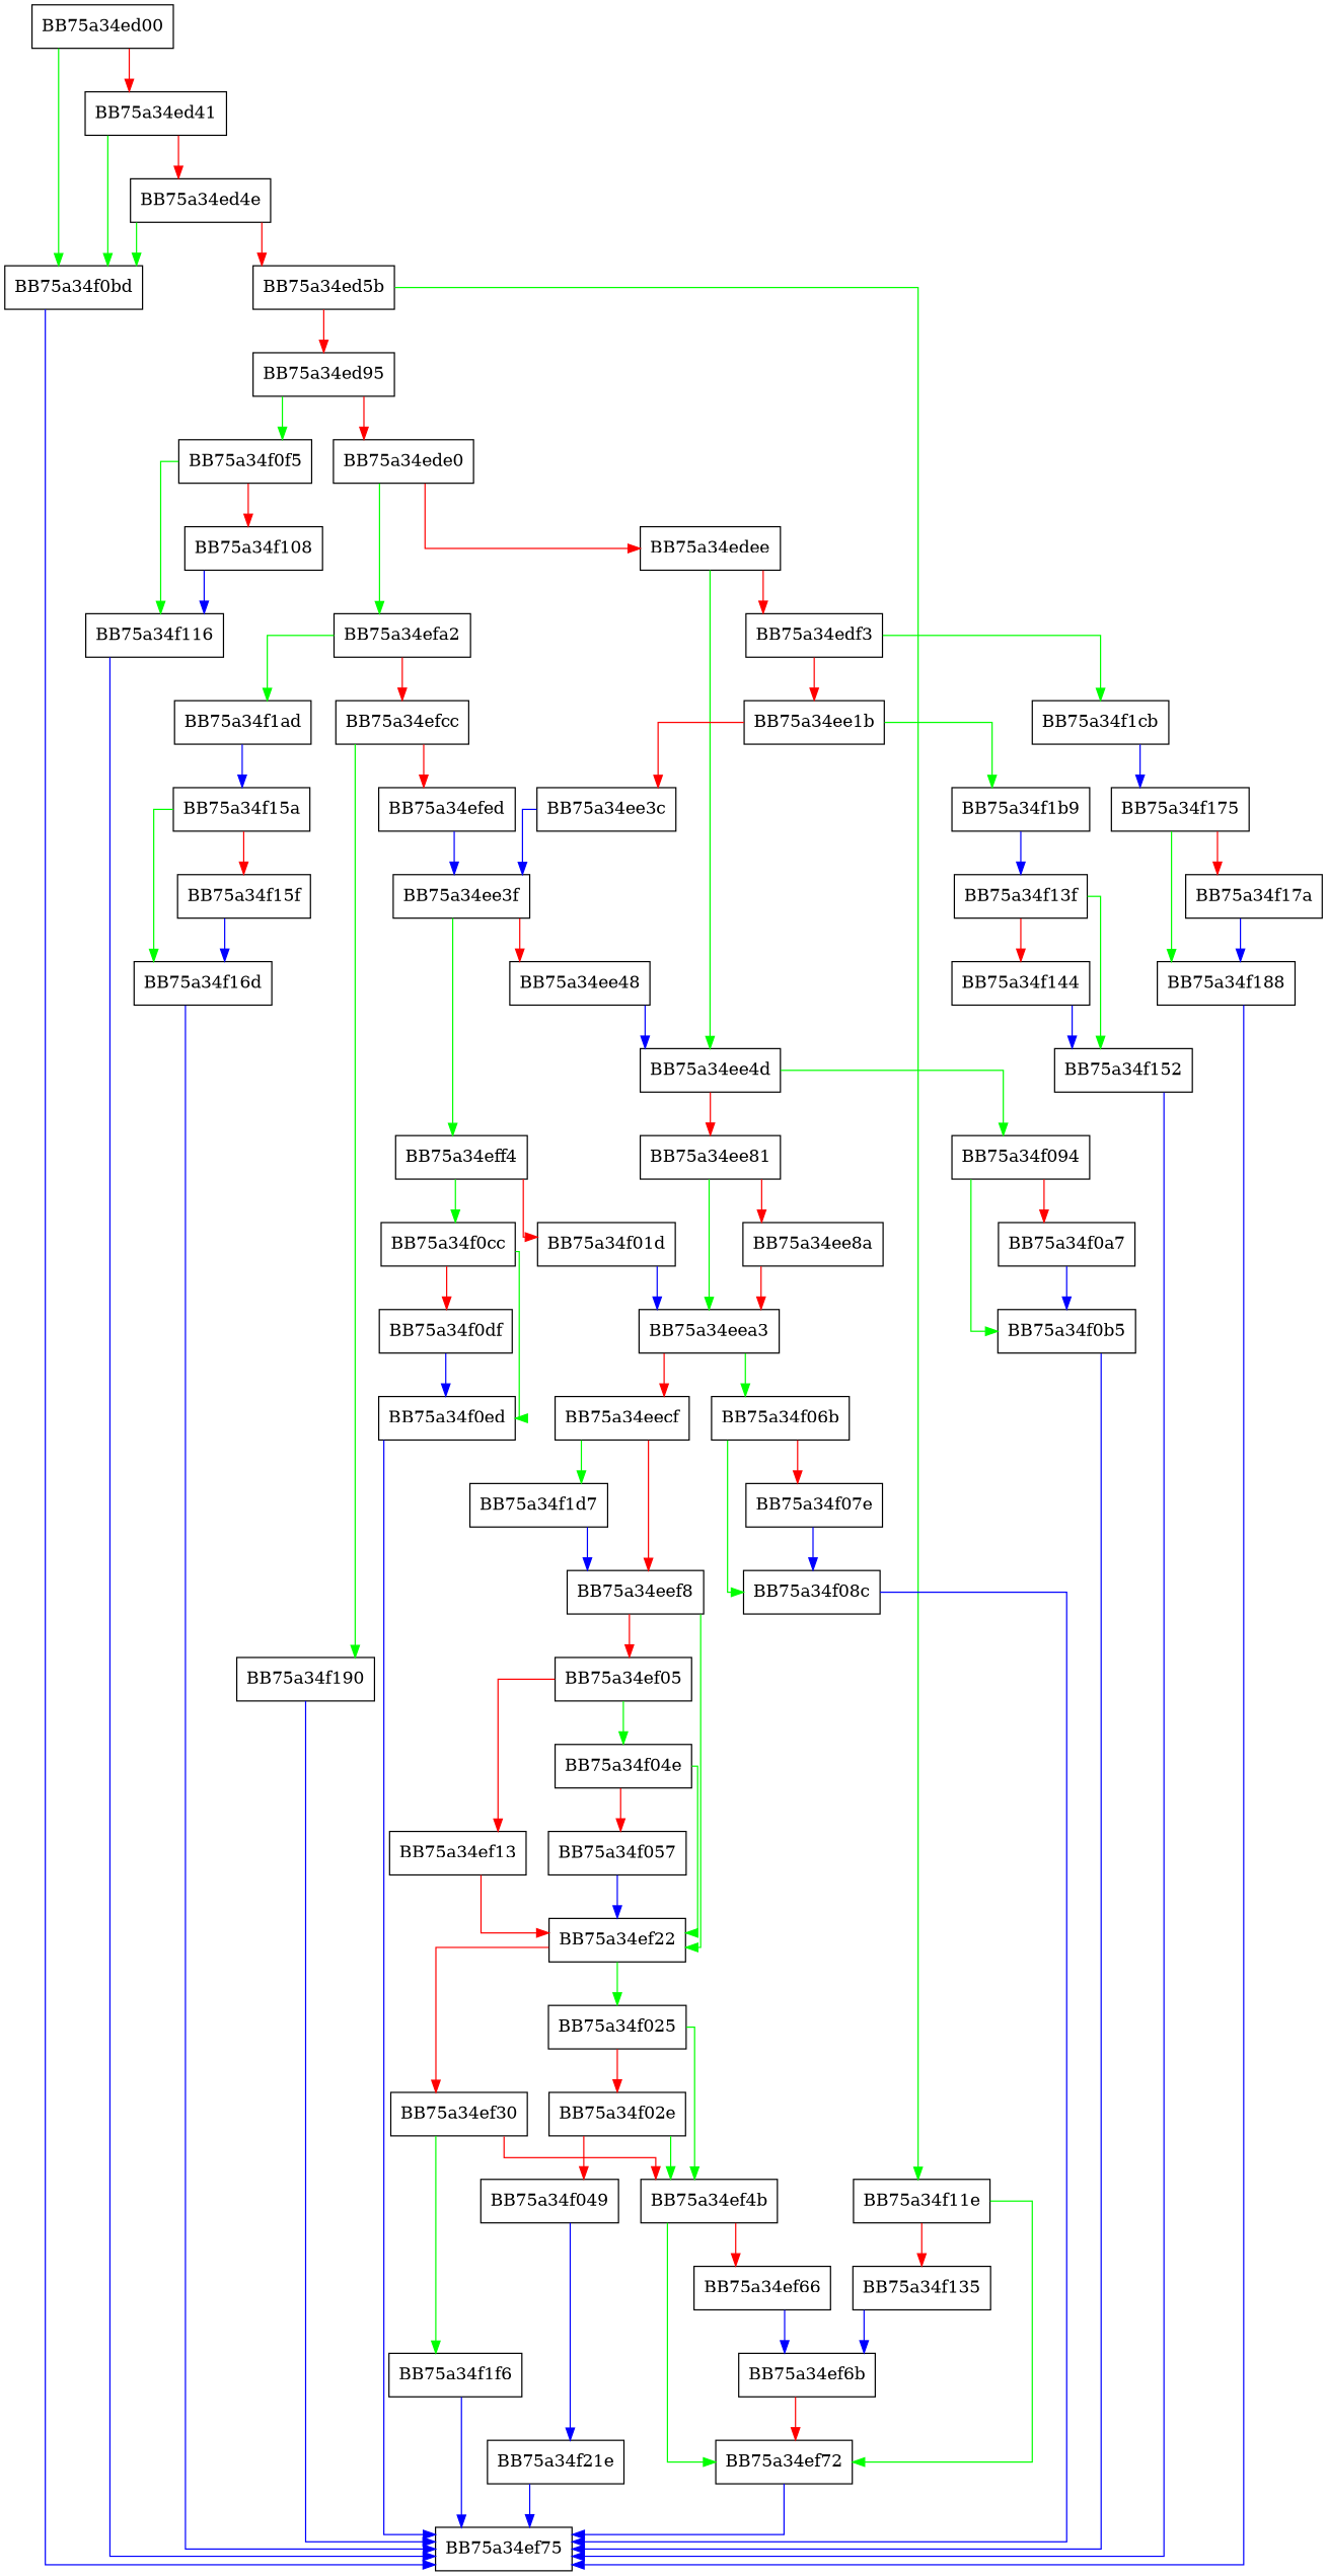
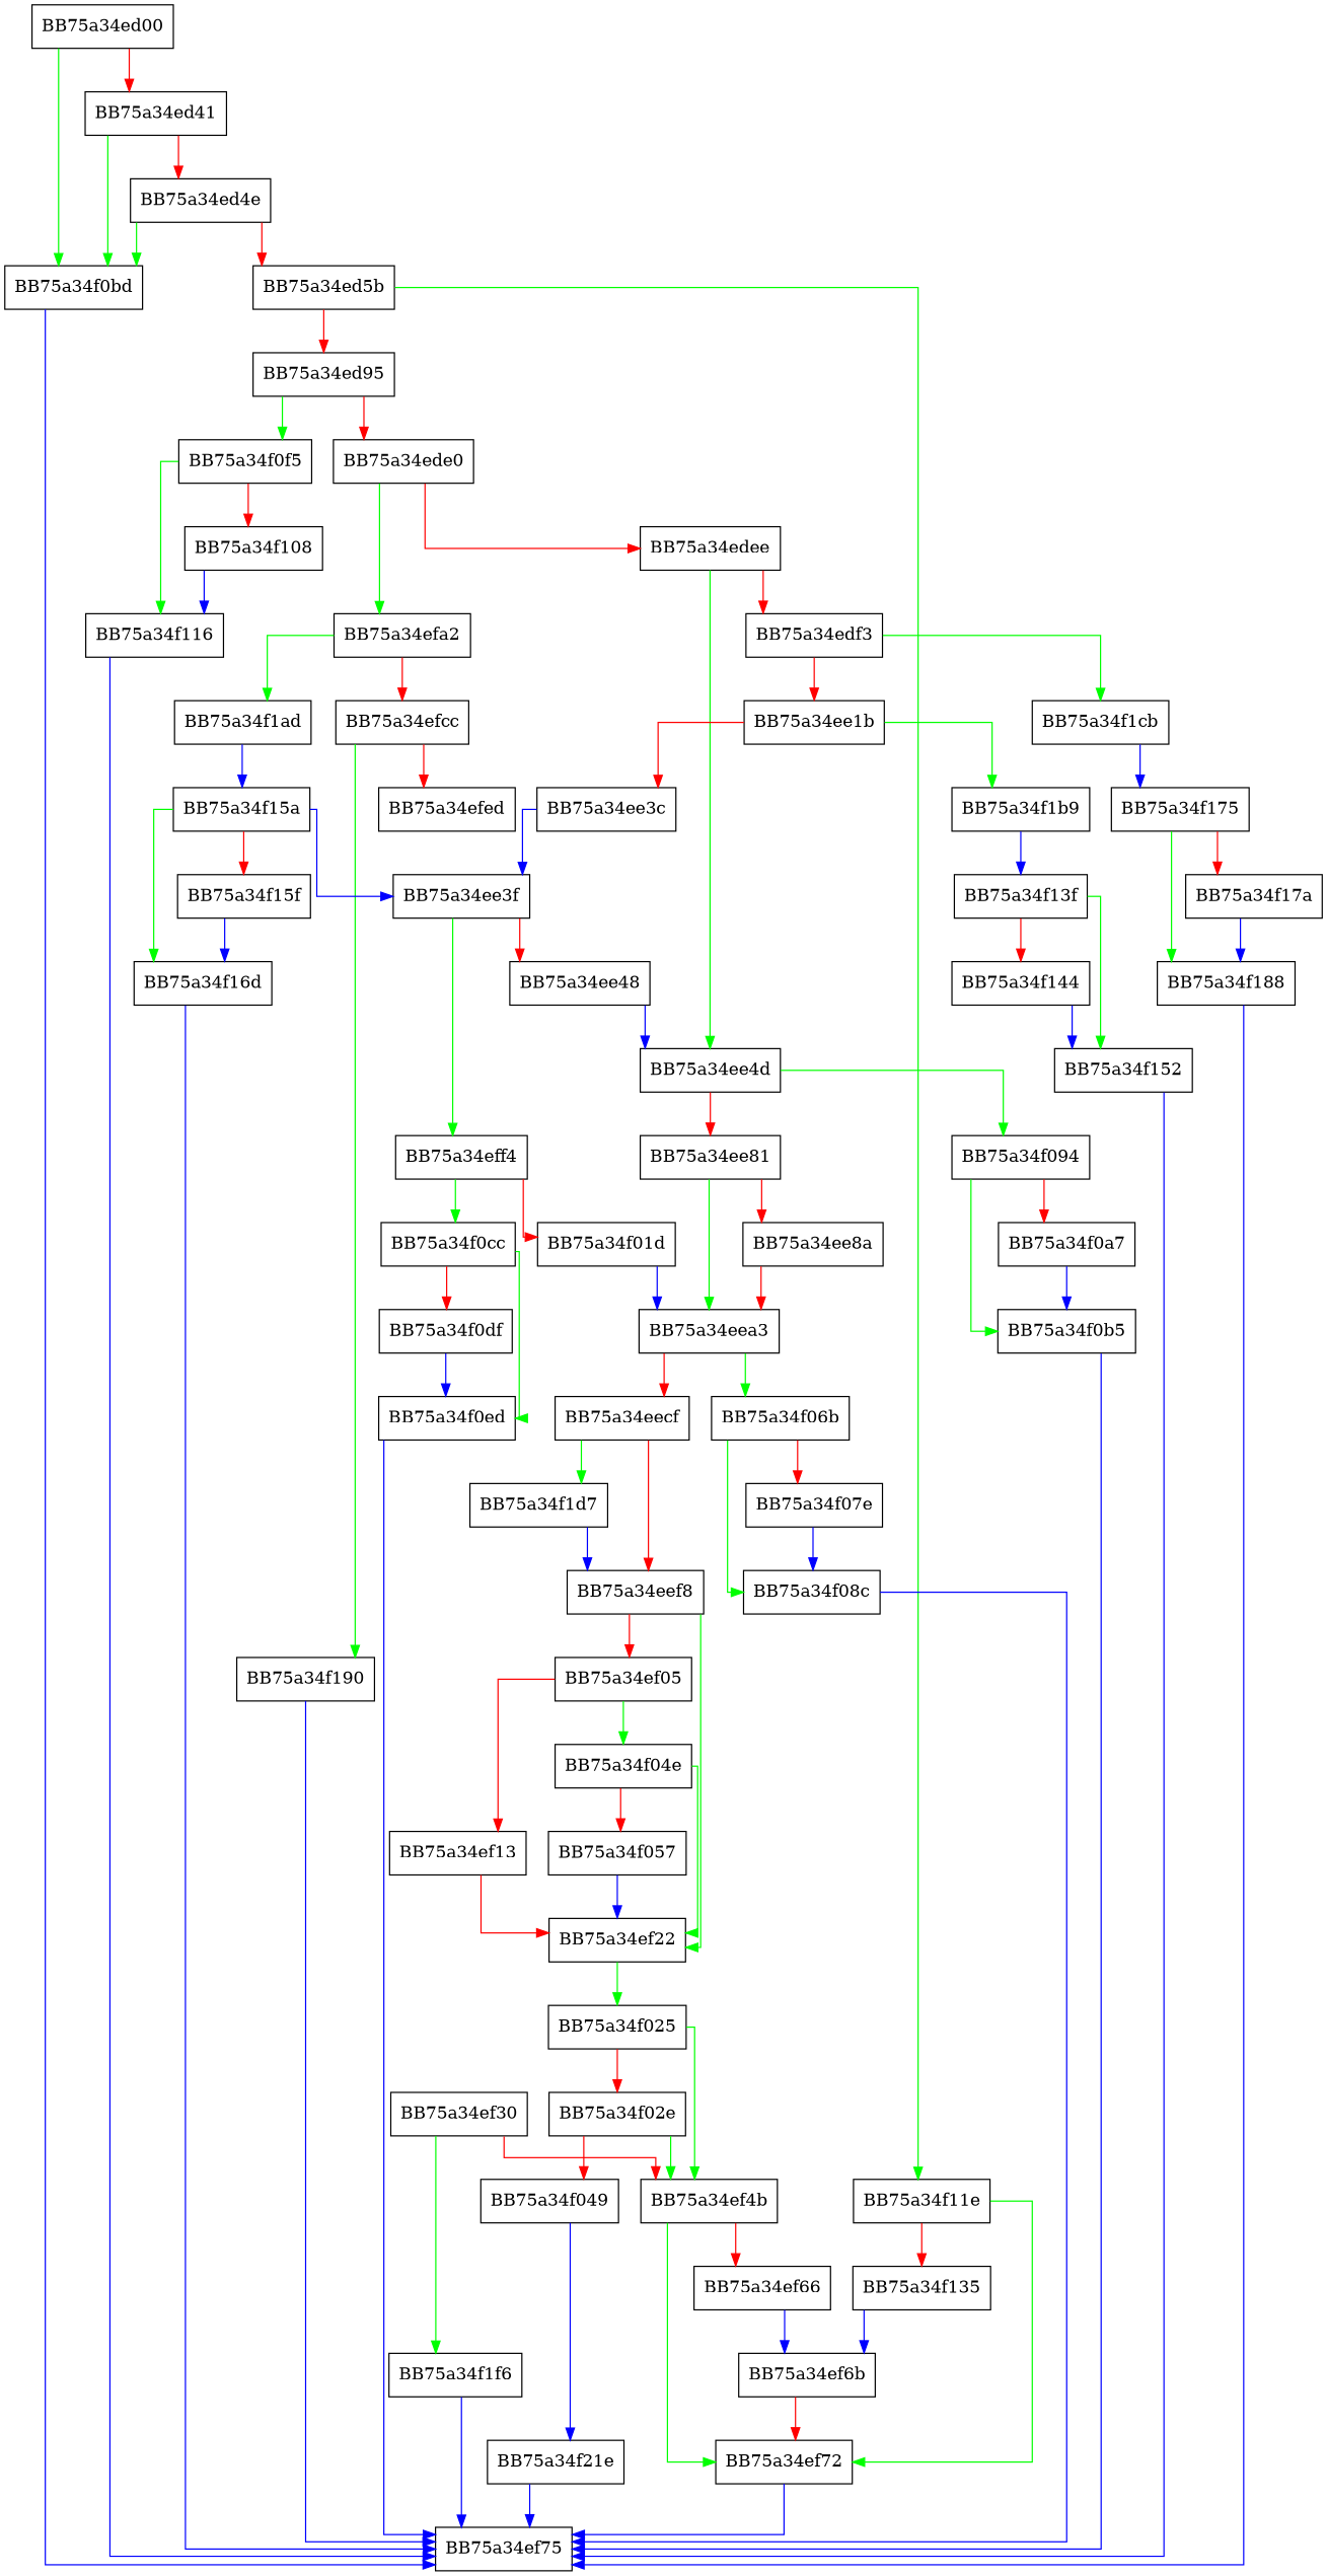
  digraph {
    splines=ortho
    node [shape=box]
    edge [color=red]
    BB75a34ed00
    BB75a34f0bd
    BB75a34ed41
    BB75a34ef75
    BB75a34ed4e
    BB75a34ed5b
    BB75a34f11e
    BB75a34ed95
    BB75a34ef72
    BB75a34f135
    BB75a34f0f5
    BB75a34ede0
    BB75a34ef6b
    BB75a34f116
    BB75a34f108
    BB75a34efa2
    BB75a34edee
    BB75a34f1ad
    BB75a34efcc
    BB75a34ee4d
    BB75a34edf3
    BB75a34f15a
    BB75a34f190
    BB75a34efed
    BB75a34f094
    BB75a34ee81
    BB75a34f1cb
    BB75a34ee1b
    BB75a34f0b5
    BB75a34f0a7
    BB75a34eea3
    BB75a34ee8a
    BB75a34f175
    BB75a34f1b9
    BB75a34ee3c
    BB75a34f188
    BB75a34f17a
    BB75a34f13f
    BB75a34ee3f
    BB75a34f152
    BB75a34f144
    BB75a34eff4
    BB75a34ee48
    BB75a34f0cc
    BB75a34f01d
    BB75a34f0ed
    BB75a34f0df
    BB75a34f06b
    BB75a34eecf
    BB75a34f08c
    BB75a34f07e
    BB75a34f1d7
    BB75a34eef8
    BB75a34ef22
    BB75a34ef05
    BB75a34f025
    BB75a34ef30
    BB75a34f04e
    BB75a34ef13
    BB75a34ef4b
    BB75a34f02e
    BB75a34f1f6
    BB75a34f057
    BB75a34ef66
    BB75a34f049
    BB75a34f16d
    BB75a34f15f
    BB75a34f21e
    BB75a34ed00 -> BB75a34f0bd [color=green]
    BB75a34ed00 -> BB75a34ed41
    BB75a34f0bd -> BB75a34ef75 [color=blue]
    BB75a34ed41 -> BB75a34f0bd [color=green]
    BB75a34ed41 -> BB75a34ed4e
    BB75a34ed4e -> BB75a34f0bd [color=green]
    BB75a34ed4e -> BB75a34ed5b
    BB75a34ed5b -> BB75a34f11e [color=green]
    BB75a34ed5b -> BB75a34ed95
    BB75a34f11e -> BB75a34ef72 [color=green]
    BB75a34f11e -> BB75a34f135
    BB75a34ed95 -> BB75a34f0f5 [color=green]
    BB75a34ed95 -> BB75a34ede0
    BB75a34ef72 -> BB75a34ef75 [color=blue]
    BB75a34f135 -> BB75a34ef6b [color=blue]
    BB75a34f0f5 -> BB75a34f116 [color=green]
    BB75a34f0f5 -> BB75a34f108
    BB75a34ede0 -> BB75a34efa2 [color=green]
    BB75a34ede0 -> BB75a34edee
    BB75a34ef6b -> BB75a34ef72
    BB75a34f116 -> BB75a34ef75 [color=blue]
    BB75a34f108 -> BB75a34f116 [color=blue]
    BB75a34efa2 -> BB75a34f1ad [color=green]
    BB75a34efa2 -> BB75a34efcc
    BB75a34edee -> BB75a34ee4d [color=green]
    BB75a34edee -> BB75a34edf3
    BB75a34f1ad -> BB75a34f15a [color=blue]
    BB75a34efcc -> BB75a34f190 [color=green]
    BB75a34efcc -> BB75a34efed
    BB75a34ee4d -> BB75a34f094 [color=green]
    BB75a34ee4d -> BB75a34ee81
    BB75a34edf3 -> BB75a34f1cb [color=green]
    BB75a34edf3 -> BB75a34ee1b
    BB75a34f15a -> BB75a34f16d [color=green]
    BB75a34f15a -> BB75a34f15f
    BB75a34f190 -> BB75a34ef75 [color=blue]
-   BB75a34efed -> BB75a34ee3f [color=blue]
+   BB75a34f15a -> BB75a34ee3f [color=blue]
    BB75a34f094 -> BB75a34f0b5 [color=green]
    BB75a34f094 -> BB75a34f0a7
    BB75a34ee81 -> BB75a34eea3 [color=green]
    BB75a34ee81 -> BB75a34ee8a
    BB75a34f1cb -> BB75a34f175 [color=blue]
    BB75a34ee1b -> BB75a34f1b9 [color=green]
    BB75a34ee1b -> BB75a34ee3c
    BB75a34f0b5 -> BB75a34ef75 [color=blue]
    BB75a34f0a7 -> BB75a34f0b5 [color=blue]
    BB75a34eea3 -> BB75a34f06b [color=green]
    BB75a34eea3 -> BB75a34eecf
    BB75a34ee8a -> BB75a34eea3
    BB75a34f175 -> BB75a34f188 [color=green]
    BB75a34f175 -> BB75a34f17a
    BB75a34f1b9 -> BB75a34f13f [color=blue]
    BB75a34ee3c -> BB75a34ee3f [color=blue]
    BB75a34f188 -> BB75a34ef75 [color=blue]
    BB75a34f17a -> BB75a34f188 [color=blue]
    BB75a34f13f -> BB75a34f152 [color=green]
    BB75a34f13f -> BB75a34f144
    BB75a34ee3f -> BB75a34eff4 [color=green]
    BB75a34ee3f -> BB75a34ee48
    BB75a34f152 -> BB75a34ef75 [color=blue]
    BB75a34f144 -> BB75a34f152 [color=blue]
    BB75a34eff4 -> BB75a34f0cc [color=green]
    BB75a34eff4 -> BB75a34f01d
    BB75a34ee48 -> BB75a34ee4d [color=blue]
    BB75a34f0cc -> BB75a34f0ed [color=green]
    BB75a34f0cc -> BB75a34f0df
    BB75a34f01d -> BB75a34eea3 [color=blue]
    BB75a34f0ed -> BB75a34ef75 [color=blue]
    BB75a34f0df -> BB75a34f0ed [color=blue]
    BB75a34f06b -> BB75a34f08c [color=green]
    BB75a34f06b -> BB75a34f07e
    BB75a34eecf -> BB75a34f1d7 [color=green]
    BB75a34eecf -> BB75a34eef8
    BB75a34f08c -> BB75a34ef75 [color=blue]
    BB75a34f07e -> BB75a34f08c [color=blue]
    BB75a34f1d7 -> BB75a34eef8 [color=blue]
    BB75a34eef8 -> BB75a34ef22 [color=green]
    BB75a34eef8 -> BB75a34ef05
    BB75a34ef22 -> BB75a34f025 [color=green]
-   BB75a34ef22 -> BB75a34ef30
    BB75a34ef05 -> BB75a34f04e [color=green]
    BB75a34ef05 -> BB75a34ef13
    BB75a34f025 -> BB75a34ef4b [color=green]
    BB75a34f025 -> BB75a34f02e
    BB75a34ef30 -> BB75a34ef4b
    BB75a34ef30 -> BB75a34f1f6 [color=green]
    BB75a34f04e -> BB75a34ef22 [color=green]
    BB75a34f04e -> BB75a34f057
    BB75a34ef13 -> BB75a34ef22
    BB75a34ef4b -> BB75a34ef72 [color=green]
    BB75a34ef4b -> BB75a34ef66
    BB75a34f02e -> BB75a34ef4b [color=green]
    BB75a34f02e -> BB75a34f049
    BB75a34f1f6 -> BB75a34ef75 [color=blue]
    BB75a34f057 -> BB75a34ef22 [color=blue]
    BB75a34ef66 -> BB75a34ef6b [color=blue]
    BB75a34f049 -> BB75a34f21e [color=blue]
    BB75a34f16d -> BB75a34ef75 [color=blue]
    BB75a34f15f -> BB75a34f16d [color=blue]
    BB75a34f21e -> BB75a34ef75 [color=blue]
  }
